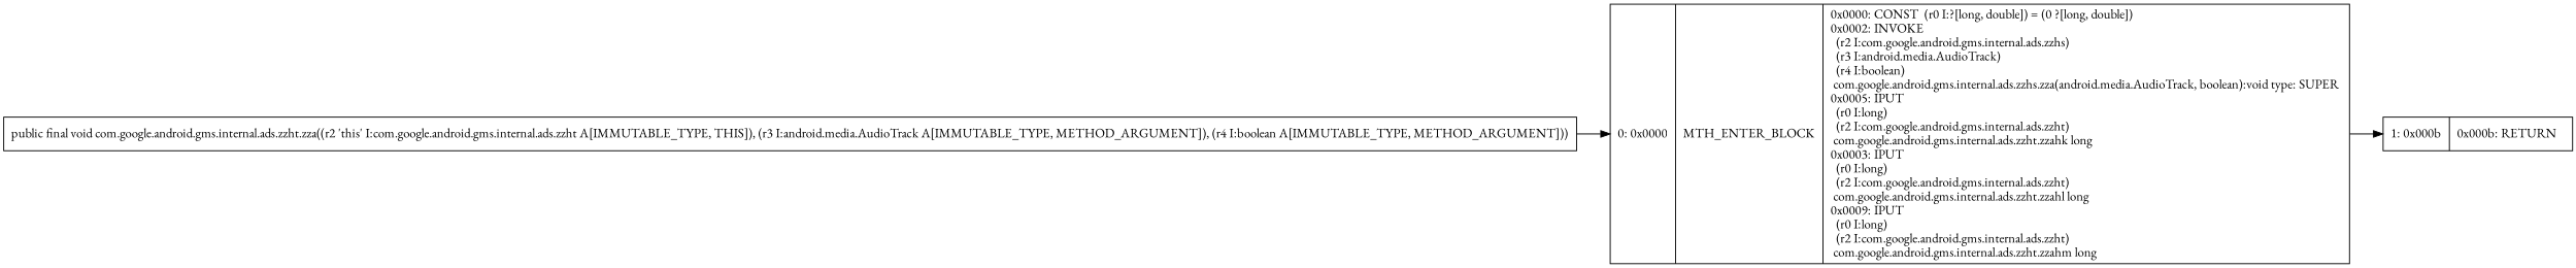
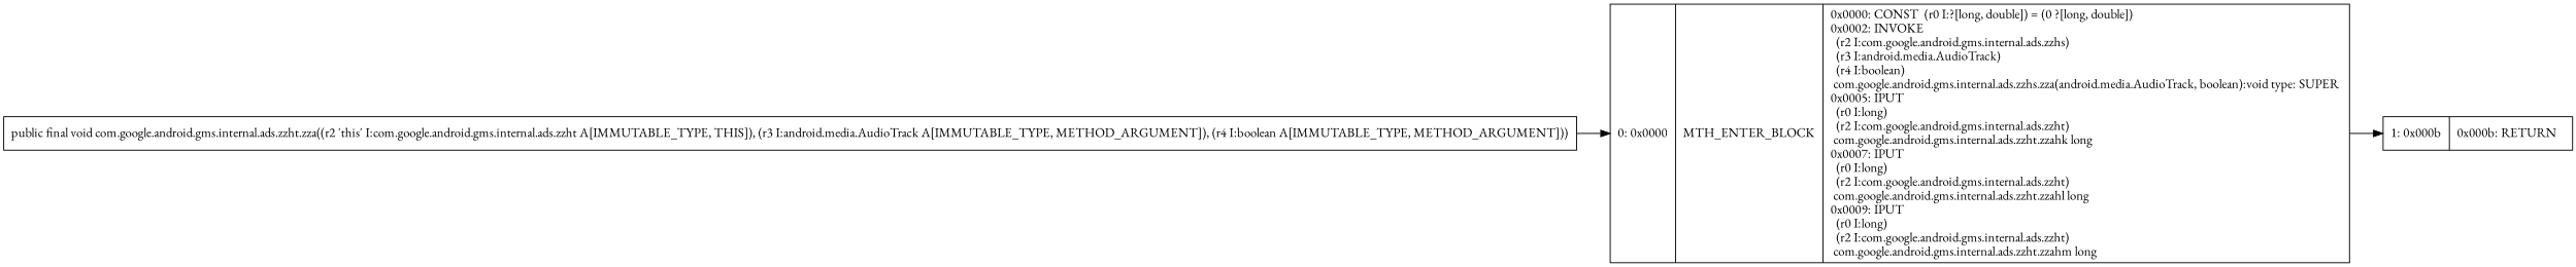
  digraph {
    rankdir=LR
    fontname="EB Garamond"
    node [shape=record fontname="EB Garamond"]
    edge [fontname="EB Garamond"]
-   n1 [label="{0\:\ 0x0000|MTH_ENTER_BLOCK\l|0x0000: CONST  (r0 I:?[long, double]) = (0 ?[long, double]) \l0x0002: INVOKE  \l  (r2 I:com.google.android.gms.internal.ads.zzhs)\l  (r3 I:android.media.AudioTrack)\l  (r4 I:boolean)\l com.google.android.gms.internal.ads.zzhs.zza(android.media.AudioTrack, boolean):void type: SUPER \l0x0005: IPUT  \l  (r0 I:long)\l  (r2 I:com.google.android.gms.internal.ads.zzht)\l com.google.android.gms.internal.ads.zzht.zzahk long \l0x0003: IPUT  \l  (r0 I:long)\l  (r2 I:com.google.android.gms.internal.ads.zzht)\l com.google.android.gms.internal.ads.zzht.zzahl long \l0x0009: IPUT  \l  (r0 I:long)\l  (r2 I:com.google.android.gms.internal.ads.zzht)\l com.google.android.gms.internal.ads.zzht.zzahm long \l}"]
+   n1 [label="{0\:\ 0x0000|MTH_ENTER_BLOCK\l|0x0000: CONST  (r0 I:?[long, double]) = (0 ?[long, double]) \l0x0002: INVOKE  \l  (r2 I:com.google.android.gms.internal.ads.zzhs)\l  (r3 I:android.media.AudioTrack)\l  (r4 I:boolean)\l com.google.android.gms.internal.ads.zzhs.zza(android.media.AudioTrack, boolean):void type: SUPER \l0x0005: IPUT  \l  (r0 I:long)\l  (r2 I:com.google.android.gms.internal.ads.zzht)\l com.google.android.gms.internal.ads.zzht.zzahk long \l0x0007: IPUT  \l  (r0 I:long)\l  (r2 I:com.google.android.gms.internal.ads.zzht)\l com.google.android.gms.internal.ads.zzht.zzahl long \l0x0009: IPUT  \l  (r0 I:long)\l  (r2 I:com.google.android.gms.internal.ads.zzht)\l com.google.android.gms.internal.ads.zzht.zzahm long \l}"]
    n2 [label="{1\:\ 0x000b|0x000b: RETURN   \l}"]
    n3 [label="{public final void com.google.android.gms.internal.ads.zzht.zza((r2 'this' I:com.google.android.gms.internal.ads.zzht A[IMMUTABLE_TYPE, THIS]), (r3 I:android.media.AudioTrack A[IMMUTABLE_TYPE, METHOD_ARGUMENT]), (r4 I:boolean A[IMMUTABLE_TYPE, METHOD_ARGUMENT])) }"]
    n1 -> n2
    n3 -> n1
  }
